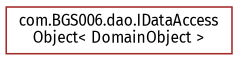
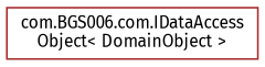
  digraph {
    rankdir=LR
    fontname="Fira Sans"
-   n1 [color=brown fillcolor=white fontname="Fira Sans" fontsize=10 height=0.2 label="com.BGS006.dao.IDataAccess\lObject\< DomainObject \>" shape=record style=filled width=0.4]
+   n1 [color=brown fillcolor=white fontname="Fira Sans" fontsize=10 height=0.2 label="com.BGS006.com.IDataAccess\lObject\< DomainObject \>" shape=record style=filled width=0.4]
  }
